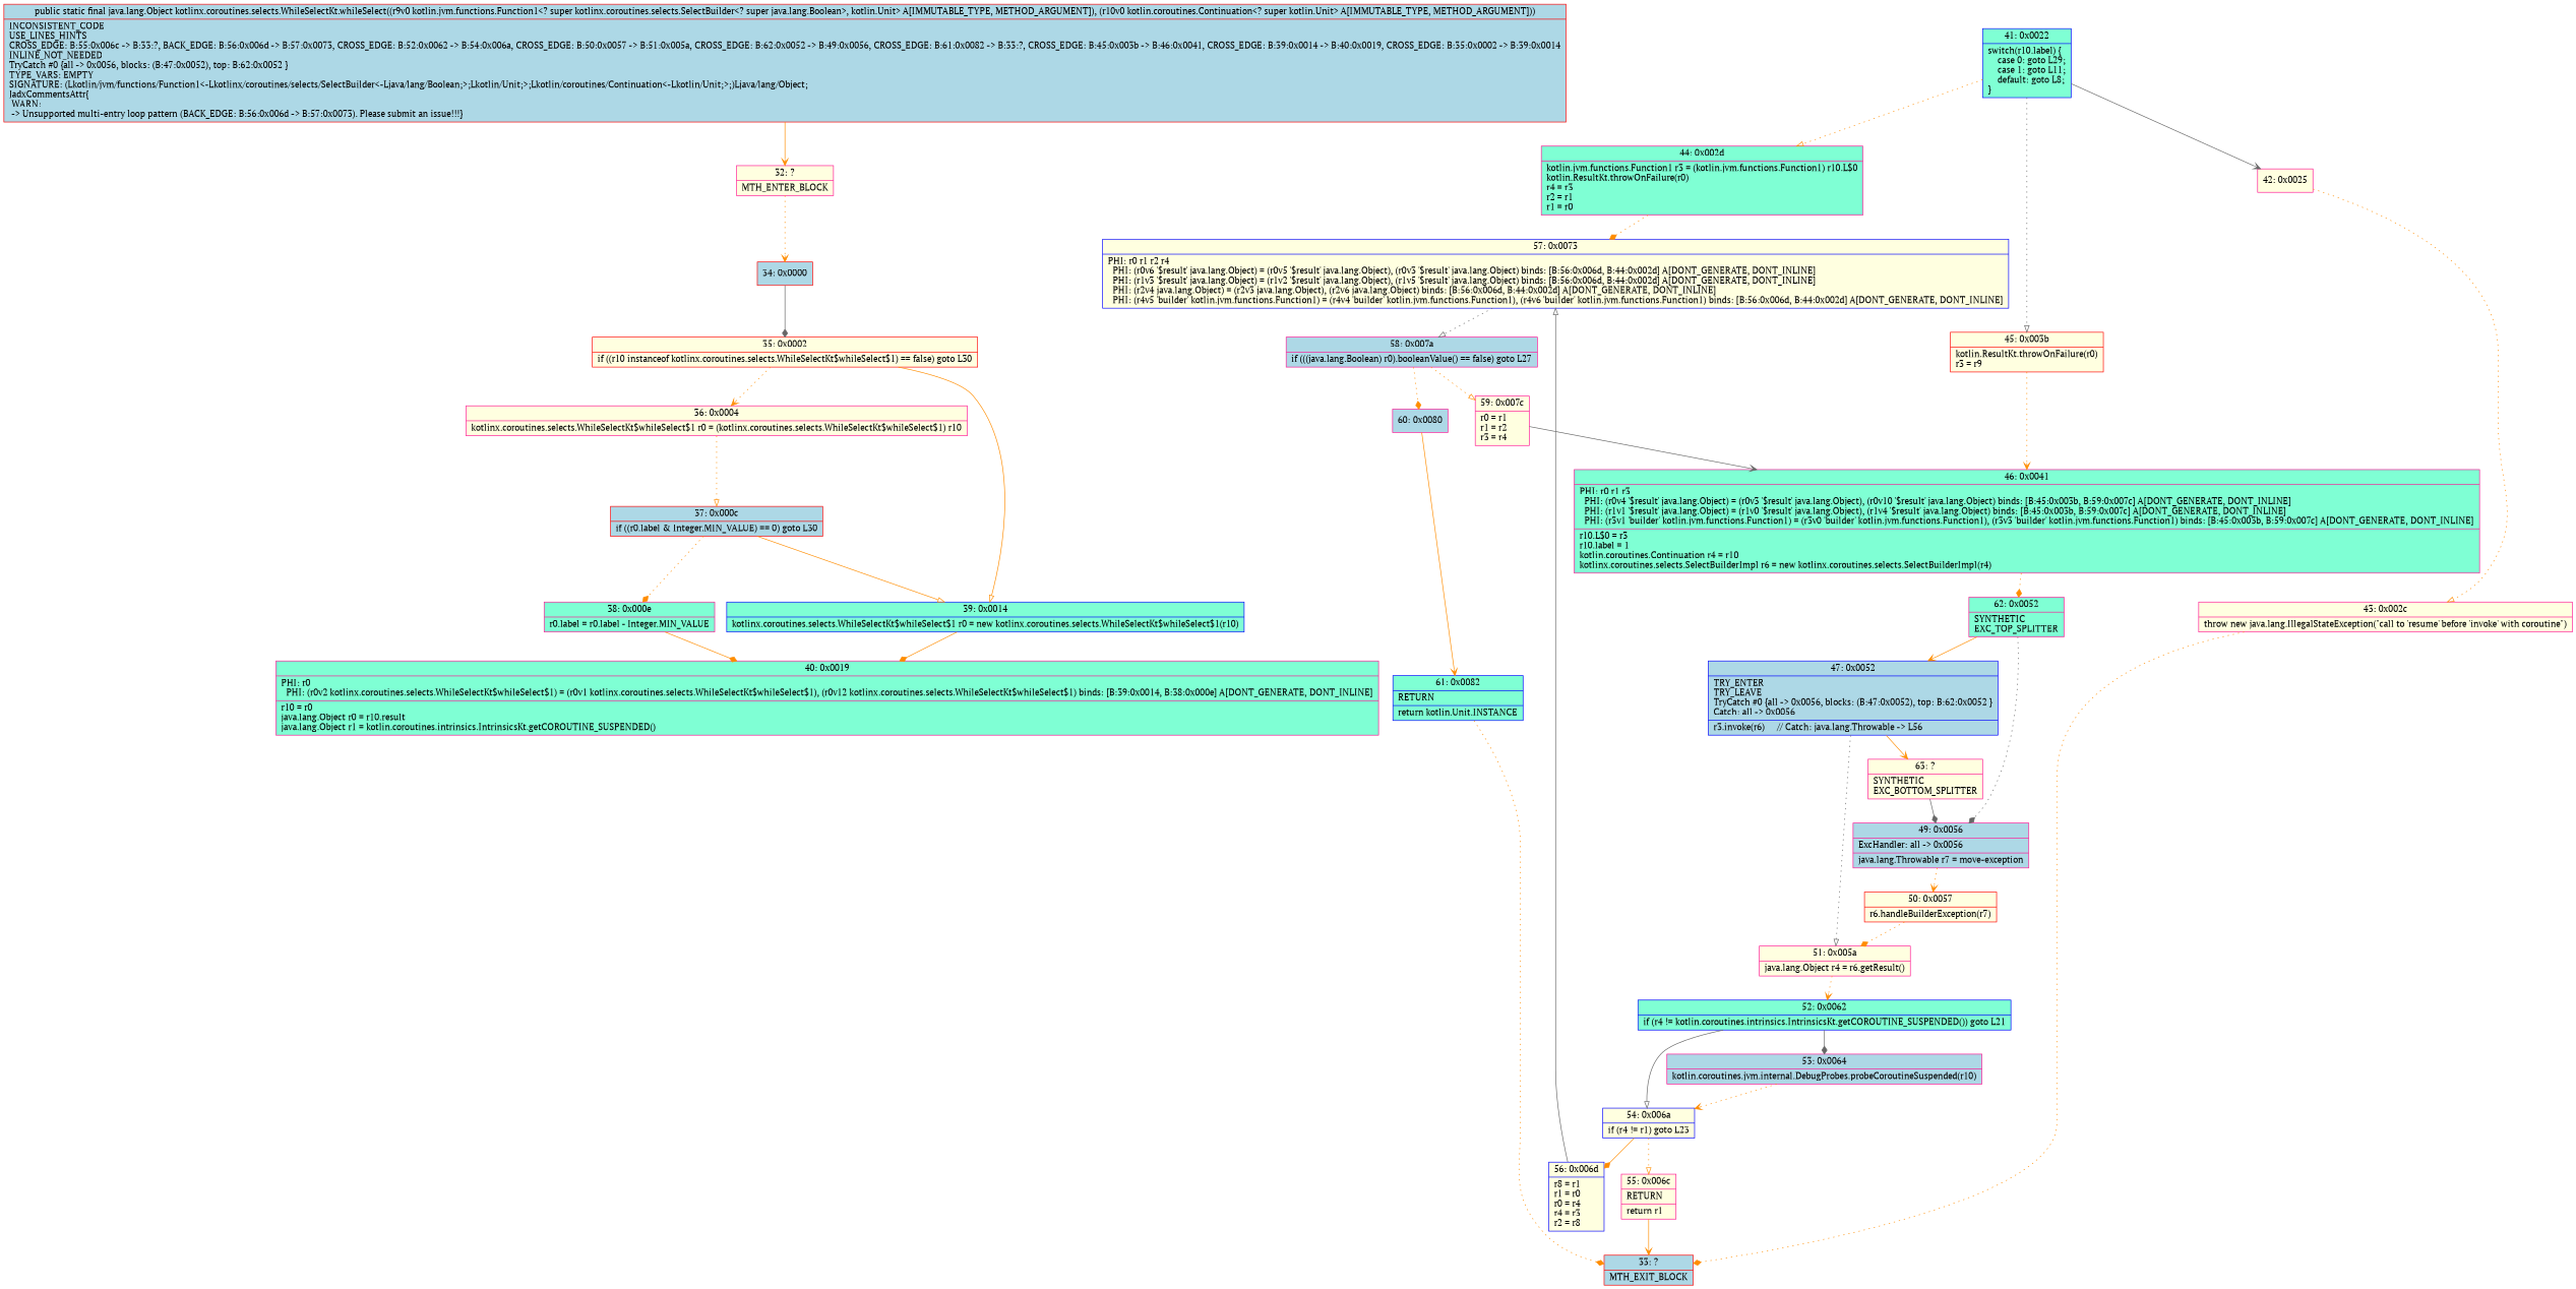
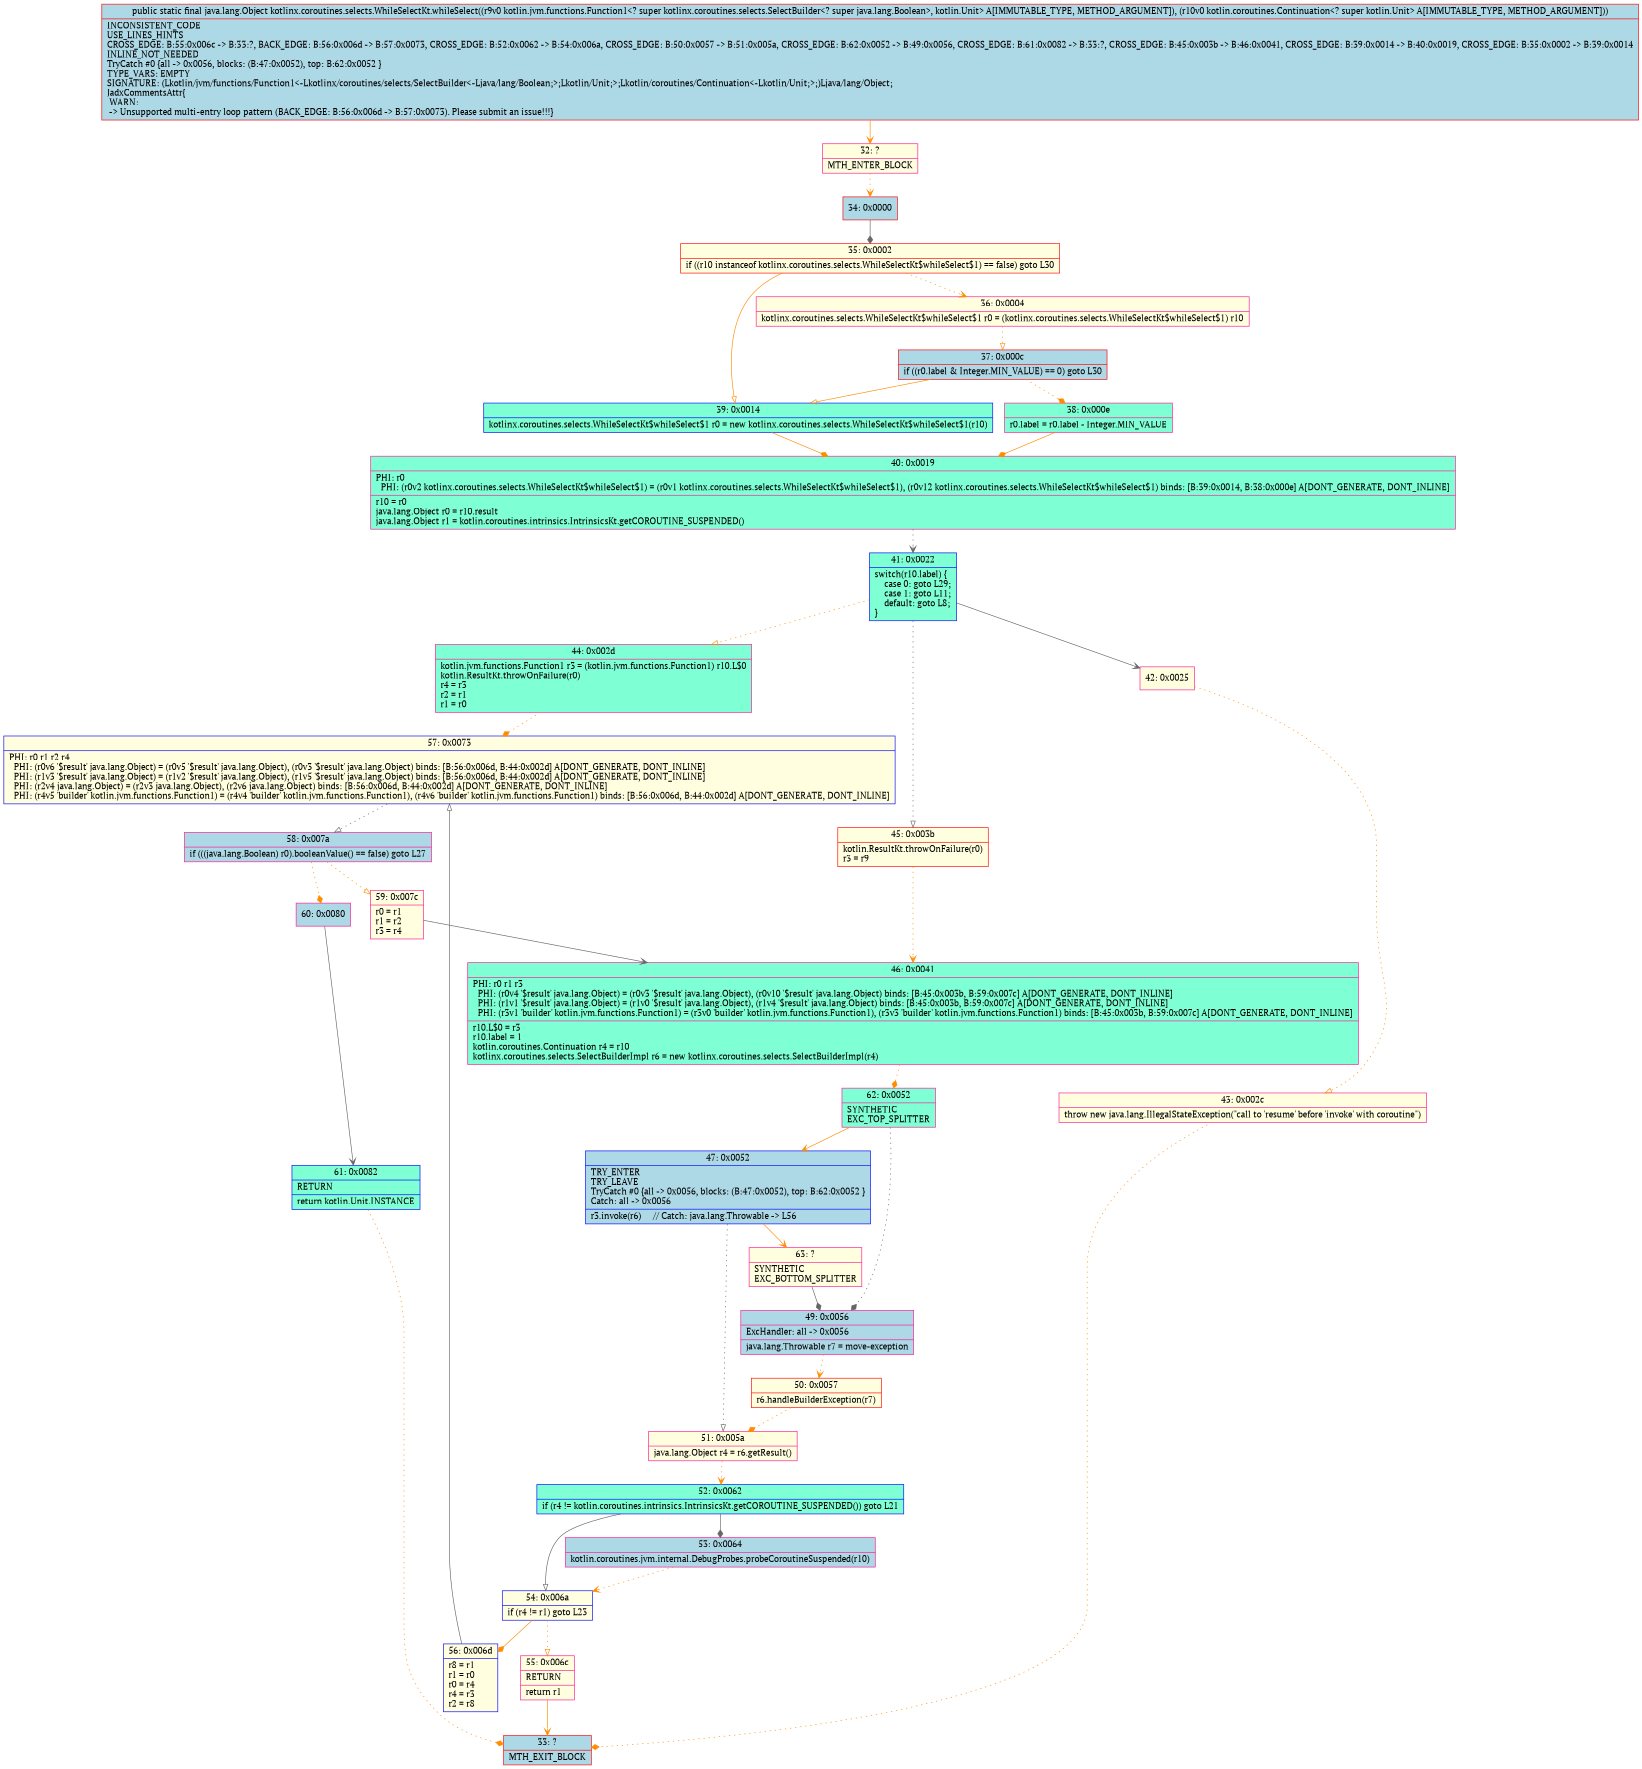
  digraph {
    fontname="PT Serif"
    node [color=deeppink fillcolor=lightyellow fontname="PT Serif" shape=record style=filled]
    edge [arrowhead=vee color=darkorange fontname="PT Serif" style=dotted]
    n1 [label="{32\:\ ?|MTH_ENTER_BLOCK\l}"]
    n2 [color=red fillcolor=lightblue label="{34\:\ 0x0000}"]
    n3 [color=red label="{35\:\ 0x0002|if ((r10 instanceof kotlinx.coroutines.selects.WhileSelectKt$whileSelect$1) == false) goto L30\l}"]
    n4 [label="{36\:\ 0x0004|kotlinx.coroutines.selects.WhileSelectKt$whileSelect$1 r0 = (kotlinx.coroutines.selects.WhileSelectKt$whileSelect$1) r10\l}"]
    n5 [color=blue fillcolor=aquamarine label="{39\:\ 0x0014|kotlinx.coroutines.selects.WhileSelectKt$whileSelect$1 r0 = new kotlinx.coroutines.selects.WhileSelectKt$whileSelect$1(r10)\l}"]
    n6 [color=red fillcolor=lightblue label="{37\:\ 0x000c|if ((r0.label & Integer.MIN_VALUE) == 0) goto L30\l}"]
    n7 [fillcolor=aquamarine label="{40\:\ 0x0019|PHI: r0 \l  PHI: (r0v2 kotlinx.coroutines.selects.WhileSelectKt$whileSelect$1) = (r0v1 kotlinx.coroutines.selects.WhileSelectKt$whileSelect$1), (r0v12 kotlinx.coroutines.selects.WhileSelectKt$whileSelect$1) binds: [B:39:0x0014, B:38:0x000e] A[DONT_GENERATE, DONT_INLINE]\l|r10 = r0\ljava.lang.Object r0 = r10.result\ljava.lang.Object r1 = kotlin.coroutines.intrinsics.IntrinsicsKt.getCOROUTINE_SUSPENDED()\l}"]
    n8 [fillcolor=aquamarine label="{38\:\ 0x000e|r0.label = r0.label \- Integer.MIN_VALUE\l}"]
    n9 [color=blue fillcolor=aquamarine label="{41\:\ 0x0022|switch(r10.label) \{\l    case 0: goto L29;\l    case 1: goto L11;\l    default: goto L8;\l\}\l}"]
    n10 [label="{42\:\ 0x0025}"]
    n11 [fillcolor=aquamarine label="{44\:\ 0x002d|kotlin.jvm.functions.Function1 r3 = (kotlin.jvm.functions.Function1) r10.L$0\lkotlin.ResultKt.throwOnFailure(r0)\lr4 = r3\lr2 = r1\lr1 = r0\l}"]
    n12 [color=red label="{45\:\ 0x003b|kotlin.ResultKt.throwOnFailure(r0)\lr3 = r9\l}"]
    n13 [label="{43\:\ 0x002c|throw new java.lang.IllegalStateException(\"call to 'resume' before 'invoke' with coroutine\")\l}"]
    n14 [color=blue label="{57\:\ 0x0073|PHI: r0 r1 r2 r4 \l  PHI: (r0v6 '$result' java.lang.Object) = (r0v5 '$result' java.lang.Object), (r0v3 '$result' java.lang.Object) binds: [B:56:0x006d, B:44:0x002d] A[DONT_GENERATE, DONT_INLINE]\l  PHI: (r1v3 '$result' java.lang.Object) = (r1v2 '$result' java.lang.Object), (r1v5 '$result' java.lang.Object) binds: [B:56:0x006d, B:44:0x002d] A[DONT_GENERATE, DONT_INLINE]\l  PHI: (r2v4 java.lang.Object) = (r2v3 java.lang.Object), (r2v6 java.lang.Object) binds: [B:56:0x006d, B:44:0x002d] A[DONT_GENERATE, DONT_INLINE]\l  PHI: (r4v5 'builder' kotlin.jvm.functions.Function1) = (r4v4 'builder' kotlin.jvm.functions.Function1), (r4v6 'builder' kotlin.jvm.functions.Function1) binds: [B:56:0x006d, B:44:0x002d] A[DONT_GENERATE, DONT_INLINE]\l}"]
    n15 [fillcolor=aquamarine label="{46\:\ 0x0041|PHI: r0 r1 r3 \l  PHI: (r0v4 '$result' java.lang.Object) = (r0v3 '$result' java.lang.Object), (r0v10 '$result' java.lang.Object) binds: [B:45:0x003b, B:59:0x007c] A[DONT_GENERATE, DONT_INLINE]\l  PHI: (r1v1 '$result' java.lang.Object) = (r1v0 '$result' java.lang.Object), (r1v4 '$result' java.lang.Object) binds: [B:45:0x003b, B:59:0x007c] A[DONT_GENERATE, DONT_INLINE]\l  PHI: (r3v1 'builder' kotlin.jvm.functions.Function1) = (r3v0 'builder' kotlin.jvm.functions.Function1), (r3v3 'builder' kotlin.jvm.functions.Function1) binds: [B:45:0x003b, B:59:0x007c] A[DONT_GENERATE, DONT_INLINE]\l|r10.L$0 = r3\lr10.label = 1\lkotlin.coroutines.Continuation r4 = r10\lkotlinx.coroutines.selects.SelectBuilderImpl r6 = new kotlinx.coroutines.selects.SelectBuilderImpl(r4)\l}"]
    n16 [color=red fillcolor=lightblue label="{33\:\ ?|MTH_EXIT_BLOCK\l}"]
    n17 [fillcolor=lightblue label="{58\:\ 0x007a|if (((java.lang.Boolean) r0).booleanValue() == false) goto L27\l}"]
    n18 [label="{59\:\ 0x007c|r0 = r1\lr1 = r2\lr3 = r4\l}"]
    n19 [fillcolor=lightblue label="{60\:\ 0x0080}"]
    n20 [color=blue fillcolor=aquamarine label="{61\:\ 0x0082|RETURN\l|return kotlin.Unit.INSTANCE\l}"]
    n21 [fillcolor=aquamarine label="{62\:\ 0x0052|SYNTHETIC\lEXC_TOP_SPLITTER\l}"]
    n22 [color=blue fillcolor=lightblue label="{47\:\ 0x0052|TRY_ENTER\lTRY_LEAVE\lTryCatch #0 \{all \-\> 0x0056, blocks: (B:47:0x0052), top: B:62:0x0052 \}\lCatch: all \-\> 0x0056\l|r3.invoke(r6)     \/\/ Catch: java.lang.Throwable \-\> L56\l}"]
    n23 [fillcolor=lightblue label="{49\:\ 0x0056|ExcHandler: all \-\> 0x0056\l|java.lang.Throwable r7 = move\-exception\l}"]
    n24 [label="{51\:\ 0x005a|java.lang.Object r4 = r6.getResult()\l}"]
    n25 [label="{63\:\ ?|SYNTHETIC\lEXC_BOTTOM_SPLITTER\l}"]
    n26 [color=red label="{50\:\ 0x0057|r6.handleBuilderException(r7)\l}"]
    n27 [color=blue fillcolor=aquamarine label="{52\:\ 0x0062|if (r4 != kotlin.coroutines.intrinsics.IntrinsicsKt.getCOROUTINE_SUSPENDED()) goto L21\l}"]
    n28 [fillcolor=lightblue label="{53\:\ 0x0064|kotlin.coroutines.jvm.internal.DebugProbes.probeCoroutineSuspended(r10)\l}"]
    n29 [color=blue label="{54\:\ 0x006a|if (r4 != r1) goto L23\l}"]
    n30 [label="{55\:\ 0x006c|RETURN\l|return r1\l}"]
    n31 [color=blue label="{56\:\ 0x006d|r8 = r1\lr1 = r0\lr0 = r4\lr4 = r3\lr2 = r8\l}"]
    n32 [color=red fillcolor=lightblue label="{public static final java.lang.Object kotlinx.coroutines.selects.WhileSelectKt.whileSelect((r9v0 kotlin.jvm.functions.Function1\<? super kotlinx.coroutines.selects.SelectBuilder\<? super java.lang.Boolean\>, kotlin.Unit\> A[IMMUTABLE_TYPE, METHOD_ARGUMENT]), (r10v0 kotlin.coroutines.Continuation\<? super kotlin.Unit\> A[IMMUTABLE_TYPE, METHOD_ARGUMENT]))  | INCONSISTENT_CODE\lUSE_LINES_HINTS\lCROSS_EDGE: B:55:0x006c \-\> B:33:?, BACK_EDGE: B:56:0x006d \-\> B:57:0x0073, CROSS_EDGE: B:52:0x0062 \-\> B:54:0x006a, CROSS_EDGE: B:50:0x0057 \-\> B:51:0x005a, CROSS_EDGE: B:62:0x0052 \-\> B:49:0x0056, CROSS_EDGE: B:61:0x0082 \-\> B:33:?, CROSS_EDGE: B:45:0x003b \-\> B:46:0x0041, CROSS_EDGE: B:39:0x0014 \-\> B:40:0x0019, CROSS_EDGE: B:35:0x0002 \-\> B:39:0x0014\lINLINE_NOT_NEEDED\lTryCatch #0 \{all \-\> 0x0056, blocks: (B:47:0x0052), top: B:62:0x0052 \}\lTYPE_VARS: EMPTY\lSIGNATURE: (Lkotlin\/jvm\/functions\/Function1\<\-Lkotlinx\/coroutines\/selects\/SelectBuilder\<\-Ljava\/lang\/Boolean;\>;Lkotlin\/Unit;\>;Lkotlin\/coroutines\/Continuation\<\-Lkotlin\/Unit;\>;)Ljava\/lang\/Object;\lJadxCommentsAttr\{\l WARN: \l \-\> Unsupported multi\-entry loop pattern (BACK_EDGE: B:56:0x006d \-\> B:57:0x0073). Please submit an issue!!!\}\l}"]
    n1 -> n2
    n2 -> n3 [arrowhead=diamond color=gray40 style=solid]
    n3 -> n4
    n3 -> n5 [arrowhead=onormal style=solid]
    n4 -> n6 [arrowhead=onormal]
    n5 -> n7 [arrowhead=diamond style=solid]
    n6 -> n5 [arrowhead=onormal style=solid]
    n6 -> n8 [arrowhead=diamond]
+   n7 -> n9 [color=gray40]
    n8 -> n7 [arrowhead=diamond style=solid]
    n9 -> n10 [color=gray40 style=solid]
    n9 -> n11 [arrowhead=onormal]
    n9 -> n12 [arrowhead=onormal color=gray40]
    n10 -> n13 [arrowhead=onormal]
    n11 -> n14 [arrowhead=diamond]
    n12 -> n15
    n13 -> n16 [arrowhead=diamond]
    n14 -> n17 [arrowhead=onormal color=gray40]
    n15 -> n21 [arrowhead=diamond]
    n17 -> n18 [arrowhead=onormal]
    n17 -> n19 [arrowhead=diamond]
    n18 -> n15 [color=gray40 style=solid]
-   n19 -> n20 [style=solid]
+   n19 -> n20 [color=gray40 style=solid]
    n20 -> n16 [arrowhead=diamond]
    n21 -> n22 [style=solid]
    n21 -> n23 [arrowhead=diamond color=gray40]
    n22 -> n24 [arrowhead=onormal color=gray40]
    n22 -> n25 [style=solid]
    n23 -> n26
    n24 -> n27
    n25 -> n23 [arrowhead=diamond color=gray40 style=solid]
    n26 -> n24 [arrowhead=diamond]
    n27 -> n28 [arrowhead=diamond color=gray40 style=solid]
    n27 -> n29 [arrowhead=onormal color=gray40 style=solid]
    n28 -> n29
    n29 -> n30 [arrowhead=onormal]
    n29 -> n31 [arrowhead=diamond style=solid]
    n30 -> n16 [style=solid]
    n31 -> n14 [arrowhead=onormal color=gray40 style=solid]
    n32 -> n1 [style=solid]
  }
